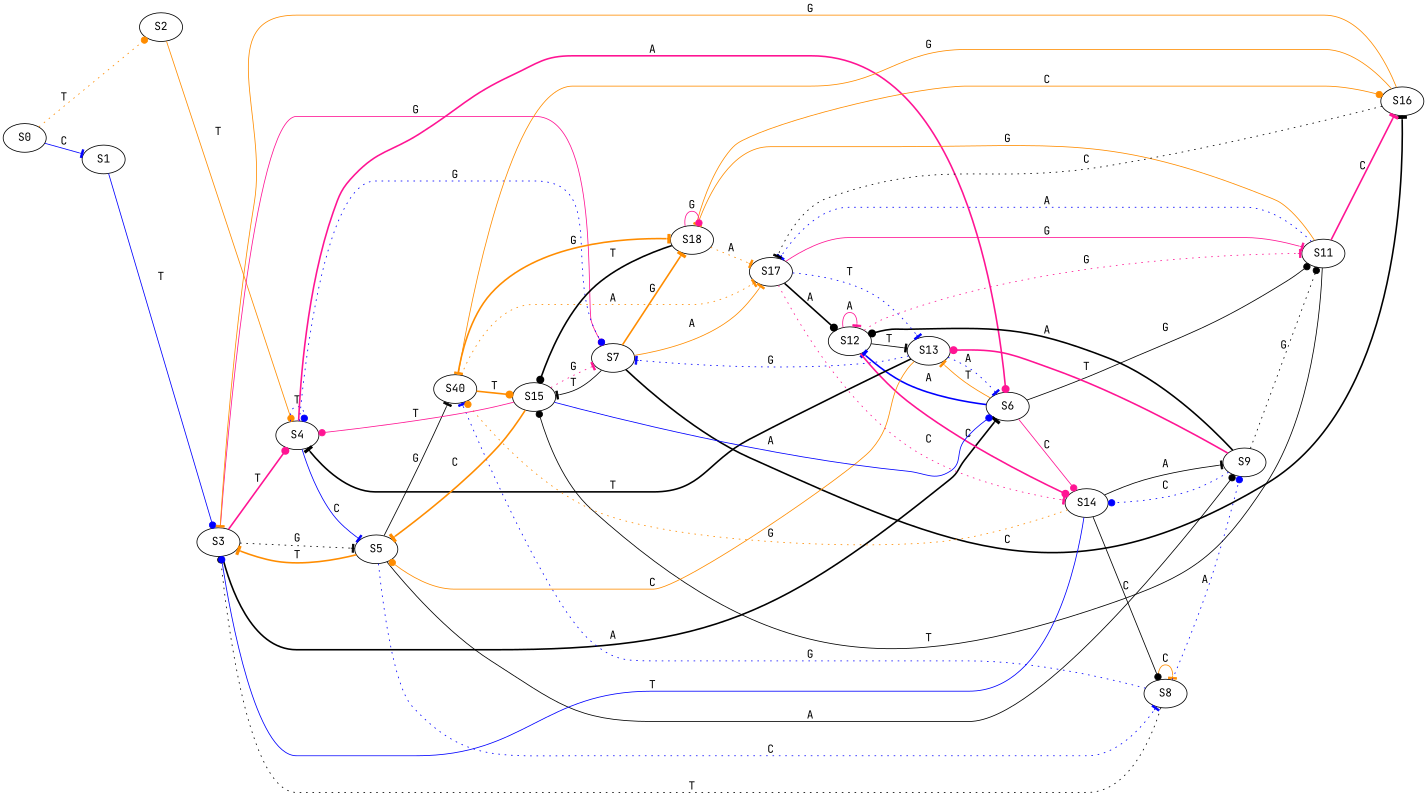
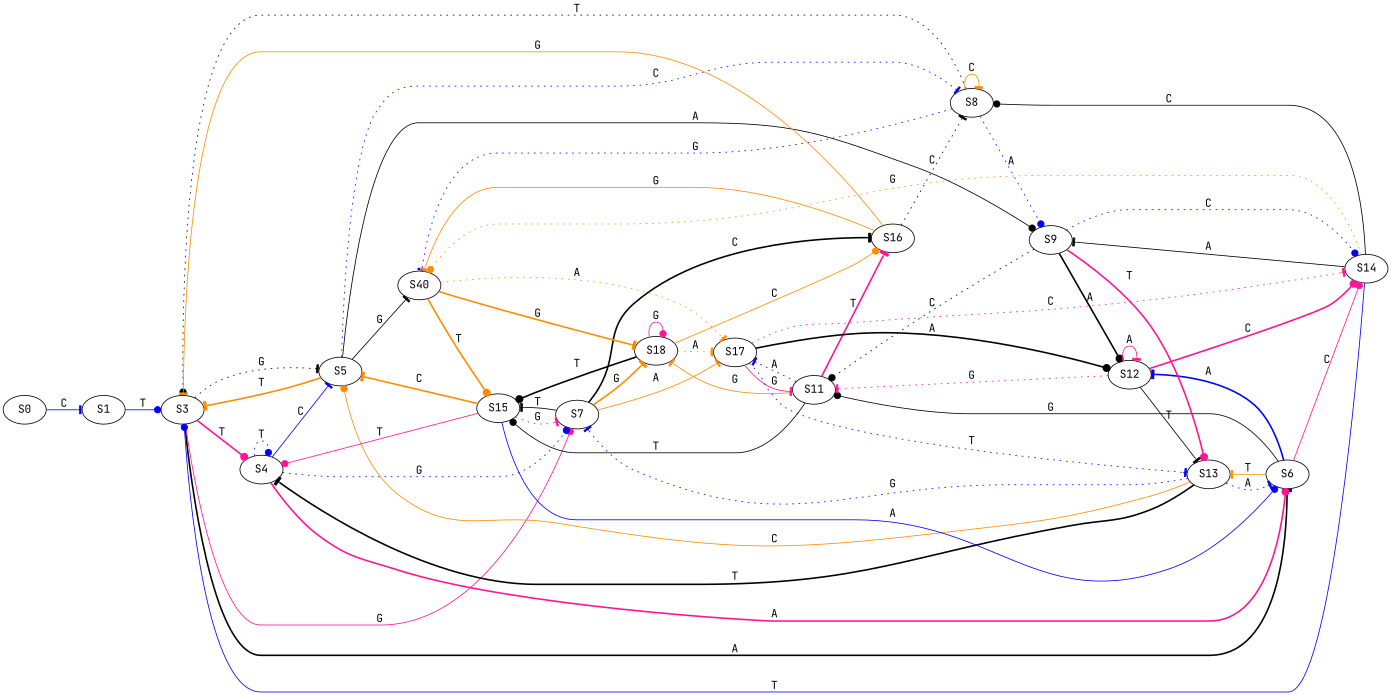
  strict digraph {
    fontname="JetBrains Mono"
    rankdir=LR
    node [fontname="JetBrains Mono"]
    edge [arrowhead=tee color=darkorange fontname="JetBrains Mono" style=solid]
    S0
    S1
-   S2
    S3
    S4
    S5
    S6
    S7
    S8
    S9
    n11 [label=S40]
    S11
    S12
    S13
    S14
    S15
    S16
    S17
    S18
    S0 -> S1 [color=blue label=C]
-   S0 -> S2 [arrowhead=dot label=T style=dotted]
    S1 -> S3 [arrowhead=dot color=blue label=T]
-   S2 -> S4 [arrowhead=dot label=T]
    S3 -> S4 [arrowhead=dot color=deeppink label=T style=bold]
    S3 -> S5 [color=black label=G style=dotted]
    S3 -> S6 [color=black label=A style=bold]
    S3 -> S7 [arrowhead=dot color=deeppink label=G]
    S4 -> S4 [arrowhead=dot color=blue label=T style=dotted]
    S4 -> S5 [color=blue label=C]
    S4 -> S6 [arrowhead=dot color=deeppink label=A style=bold]
    S4 -> S7 [arrowhead=dot color=blue label=G style=dotted]
    S5 -> S3 [label=T style=bold]
    S5 -> S8 [color=blue label=C style=dotted]
    S5 -> S9 [arrowhead=dot color=black label=A]
    S5 -> n11 [color=black label=G]
    S6 -> S11 [arrowhead=dot color=black label=G]
    S6 -> S12 [color=blue label=A style=bold]
    S6 -> S13 [label=T]
    S6 -> S14 [arrowhead=dot color=deeppink label=C]
    S7 -> S15 [color=black label=T]
    S7 -> S16 [color=black label=C style=bold]
    S7 -> S17 [label=A]
    S7 -> S18 [label=G style=bold]
    S8 -> S3 [arrowhead=dot color=black label=T style=dotted]
    S8 -> S8 [label=C]
    S8 -> S9 [arrowhead=dot color=blue label=A style=dotted]
    S8 -> n11 [color=blue label=G style=dotted]
-   S9 -> S11 [arrowhead=dot color=black label=G style=dotted]
+   S9 -> S11 [arrowhead=dot color=black label=C style=dotted]
    S9 -> S12 [arrowhead=dot color=black label=A style=bold]
    S9 -> S13 [arrowhead=dot color=deeppink label=T style=bold]
    S9 -> S14 [arrowhead=dot color=blue label=C style=dotted]
    n11 -> S15 [arrowhead=dot label=T style=bold]
    n11 -> S17 [label=A style=dotted]
    n11 -> S18 [label=G style=bold]
    S11 -> S15 [arrowhead=dot color=black label=T]
-   S11 -> S16 [color=deeppink label=C style=bold]
+   S11 -> S16 [color=deeppink label=T style=bold]
    S11 -> S17 [color=blue label=A style=dotted]
    S11 -> S18 [label=G]
    S12 -> S11 [color=deeppink label=G style=dotted]
    S12 -> S12 [color=deeppink label=A]
    S12 -> S13 [color=black label=T]
    S12 -> S14 [arrowhead=dot color=deeppink label=C style=bold]
    S13 -> S4 [color=black label=T style=bold]
    S13 -> S5 [arrowhead=dot label=C]
    S13 -> S6 [color=blue label=A style=dotted]
    S13 -> S7 [color=blue label=G style=dotted]
    S14 -> S3 [arrowhead=dot color=blue label=T]
    S14 -> S8 [arrowhead=dot color=black label=C]
    S14 -> S9 [color=black label=A]
    S14 -> n11 [arrowhead=dot label=G style=dotted]
    S15 -> S4 [arrowhead=dot color=deeppink label=T]
    S15 -> S5 [label=C style=bold]
    S15 -> S6 [arrowhead=dot color=blue label=A]
    S15 -> S7 [color=deeppink label=G style=dotted]
    S16 -> S3 [label=G]
-   S16 -> S17 [color=black label=C style=dotted]
+   S16 -> S8 [color=black label=C style=dotted]
    S16 -> n11 [label=G]
    S17 -> S11 [color=deeppink label=G]
    S17 -> S12 [arrowhead=dot color=black label=A style=bold]
    S17 -> S13 [color=blue label=T style=dotted]
    S17 -> S14 [color=deeppink label=C style=dotted]
    S18 -> S15 [arrowhead=dot color=black label=T style=bold]
    S18 -> S16 [arrowhead=dot label=C]
    S18 -> S17 [label=A style=dotted]
    S18 -> S18 [arrowhead=dot color=deeppink label=G]
  }
